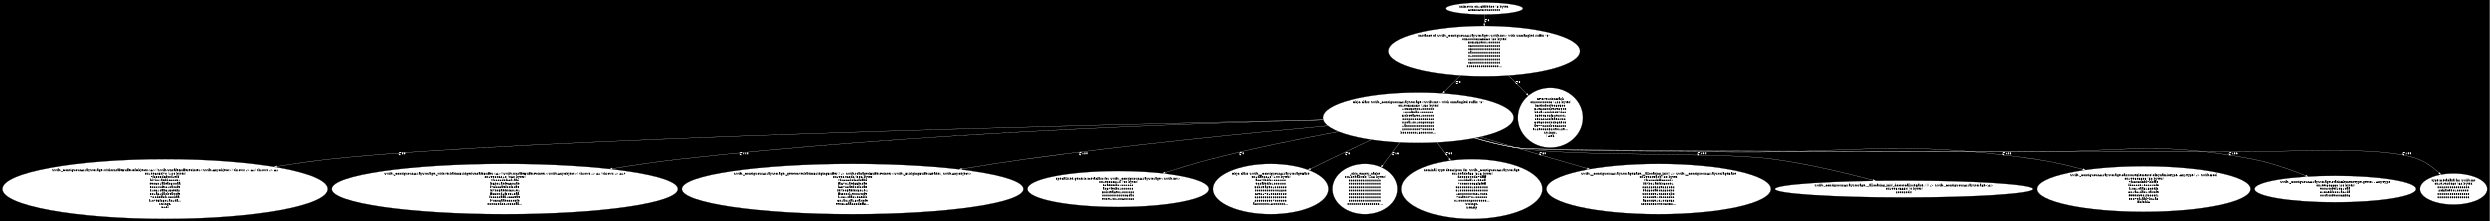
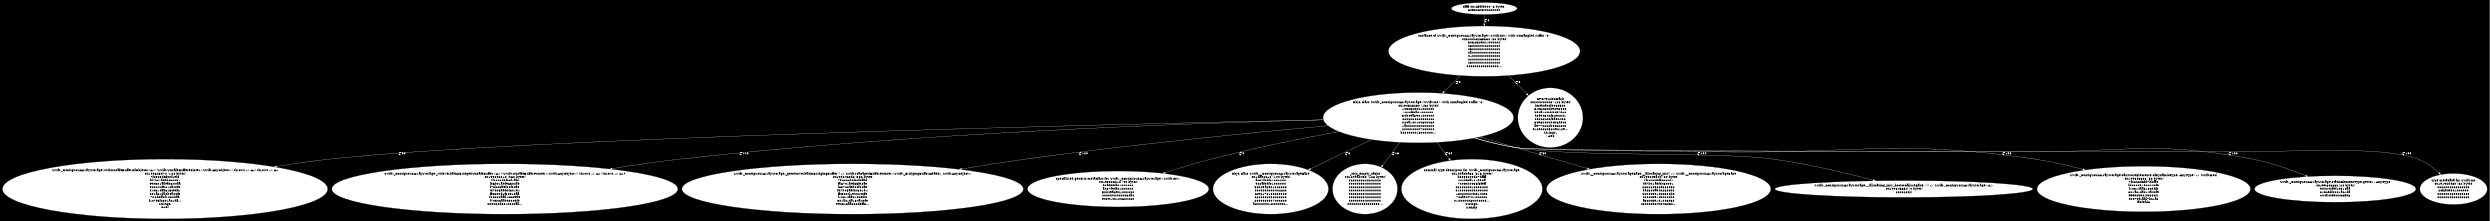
  digraph {
    bgcolor=black
    node [fillcolor=white style=filled]
    edge [color=white fontcolor=white]
    n1 [label="Swift._ContiguousArrayStorage.withUnsafeBufferOfObjects<A>((Swift.UnsafeBufferPointer<Swift.AnyObject>) throws -> A1) throws -> A1\n 0x199645d70 (124 bytes)\n7f2303d5f40f1ef8\nfd7b01a9fd430091\ne90301aaea0300aa\n900240f9810a40f9\nf10314aa315cedf2\n301ac1da0b4a40f9\n708d5ff8f1030baa\nf1c7e5f2301ac1da...\nStrings:\nBA9l"]
-   n2 [label="unknown 0x16fdfed00 (8 bytes)\n6053260300600000"]
+   n2 [label="dffff 0x16fdfed00 (8 bytes)\n6053260300600000"]
    n3 [label="Instance of Swift._ContiguousArrayStorage<Swift.Int> with unmangled suffix \"$\"\n 0x600003265360 (80 bytes)\n505252e001000000\n0300000002000000\n0500000000000000\n0a00000000000000\n0100000000000000\n0200000000000000\n0300000000000000\n0400000000000000..."]
    n4 [label="ObjC class Swift._ContiguousArrayStorage<Swift.Int> with unmangled suffix \"$\"\n 0x1e0525250 (152 bytes)\n105252e001000000\n182cf9df01000000\n50b49a8901000000\n00000000000038c0\n020a140100600080\n1a00000000000000\n2000000007000000\nb000000018000000..."]
    n5 [label="CPGVersionHash\n 0x200000003 (128 bytes)\nb3eb0f00f9080500\n51e82300b9293440\nb94a1c40b9497d60\nb3e94302f8292041\n39360c40f9a90400\n34960400b4b6de40\na9770200b4e82200\n9129008052090129...\nStrings:\n) A96"]
    n6 [label="Swift._ContiguousArrayStorage._withVerbatimBridgedUnsafeBuffer<A>((Swift.UnsafeBufferPointer<Swift.AnyObject>) throws -> A1) throws -> A1?\n 0x199646210 (460 bytes)\n7f2303d5fc0f1af8\nfb6b01a9f96302a9\nf75b03a9f44f04a9\nfd7b05a9fd430191\nff8300d1f30315aa\nf80302aaa18339a9\nf70308aa9c0240f9\n000080d2e10302aa..."]
    n7 [label="Swift._ContiguousArrayStorage._getNonVerbatimBridgingBuffer() -> Swift.ManagedBufferPointer<Swift._BridgingBufferHeader, Swift.AnyObject>\n 0x1996463dc (556 bytes)\n7f2303d5fc6fbaa9\nfa6701a9f85f02a9\nf65703a9f44f04a9\nfd7b05a9fd430191\nffc300d1900240f9\nf10314aa315cedf2\n301ac1da134a40f9\ne90313aa288d5ff8..."]
    n8 [label="specialized generic metaclass for Swift._ContiguousArrayStorage<Swift.Int>\n 0x1e0525210 (40 bytes)\ne0aeeedf01000000\na037f9df01000000\n50b49a8901000000\n00000000000034a0\ne409140100600080"]
    n9 [label="ObjC class Swift.__ContiguousArrayStorageBase\n 0x1dff92c18 (144 bytes)\na037f9df01000000\n902af9df01000000\n50b49a8901000000\n00000000000028c0\nc296170100600080\n0200000000000000\n2000000007000000\na800000018000000..."]
    n10 [label="_objc_empty_cache\n 0x1899ab450 (128 bytes)\n0000000000000000\n0000000000000000\n0000000000000000\n0000000000000000\n0000000000000000\n0000000000000000\n0000000000000000\n0000000000000000..."]
    n11 [label="nominal type descriptor for Swift._ContiguousArrayStorage\n 0x199ad0a68 (316 bytes)\nd0000840d87dffff\n202bf3ff1819e0ff\n740c000036f8feff\n0300000013000000\n0100000000000000\n130000004c514c46\n70cfe44701000000\n0100000080000000...\nStrings:\nLQLFp"]
    n12 [label="Swift.__ContiguousArrayStorageBase.__allocating_init() -> Swift.__ContiguousArrayStorageBase\n 0x199645a44 (80 bytes)\n7f2303d5ff8300d1\nfd7b01a9fd430091\n0802805269388052\ne92300a9402300b0\n00000591422300b0\n428c0591452300b0\na5c0059141048052\nc300805244008052..."]
    n13 [label="Swift._ContiguousArrayStorage.__allocating_init(_doNotCallMeBase: ()) -> Swift._ContiguousArrayStorage<A>\n 0x199646654 (4 bytes)\n200020d4"]
    n14 [label="Swift._ContiguousArrayStorage.canStoreElements(ofDynamicType: Any.Type) -> Swift.Bool\n 0x199646608 (52 bytes)\n7f2303d5fd7bbfa9\nfd030091900240f9\nf10314aa315cedf2\n301ac1da014a40f9\ne99e0b941f0000f1\ne0079f1afd7bc1a8\nff0f5fd6"]
    n15 [label="Swift._ContiguousArrayStorage.staticElementType.getter : Any.Type\n 0x19964663c (24 bytes)\n900240f9f10314aa\n315cedf2301ac1da\n004a40f9c0035fd6"]
    n16 [label="type metadata for Swift.Int\n 0x1e192d480 (32 bytes)\n0002000000000000\n2cf8ac9901000000\n0000000000000000\n0000000000000000"]
    n2 -> n3 [label="@0"]
    n3 -> n4 [label="@0"]
    n3 -> n5 [label="@8"]
    n4 -> n1 [label="@88"]
    n4 -> n6 [label="@112"]
    n4 -> n7 [label="@120"]
    n4 -> n8 [label="@0"]
    n4 -> n9 [label="@8"]
    n4 -> n10 [label="@16"]
    n4 -> n11 [label="@64"]
    n4 -> n12 [label="@80"]
    n4 -> n13 [label="@104"]
    n4 -> n14 [label="@128"]
    n4 -> n15 [label="@136"]
    n4 -> n16 [label="@144"]
  }
